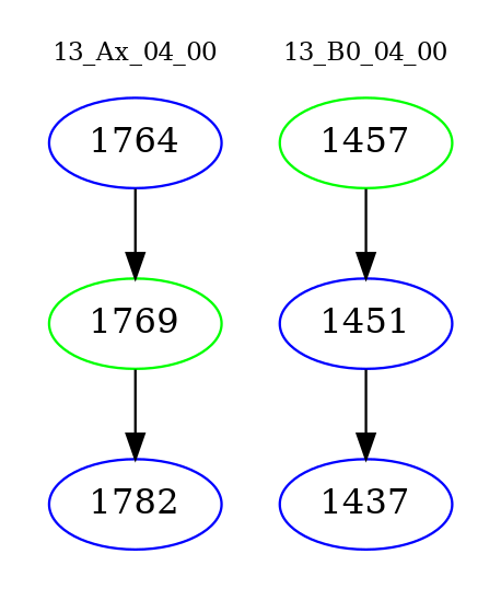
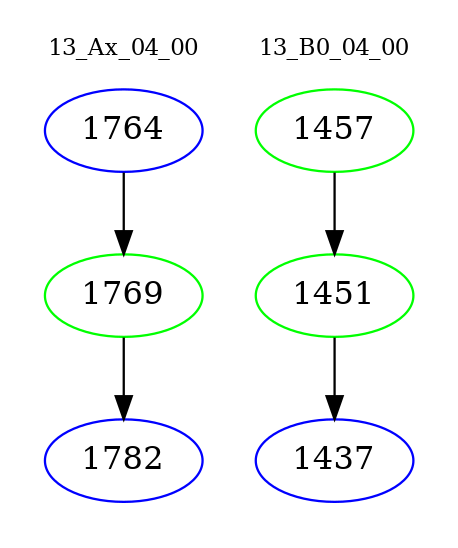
  digraph {
    node [color=blue]
    edge [color=black]
    n1 [label=1764]
    n2 [color=green label=1769]
    n3 [label=1782]
    n4 [color=green label=1457]
-   n5 [label=1451]
+   n5 [color=green label=1451]
    n6 [label=1437]
    subgraph cluster_1 {
      color=white
      fontsize=10
      label="13_Ax_04_00"
      n1
      n2
      n3
    }
    subgraph cluster_2 {
      color=white
      fontsize=10
      label="13_B0_04_00"
      n4
      n5
      n6
    }
    n1 -> n2
    n2 -> n3
    n4 -> n5
    n5 -> n6
  }
